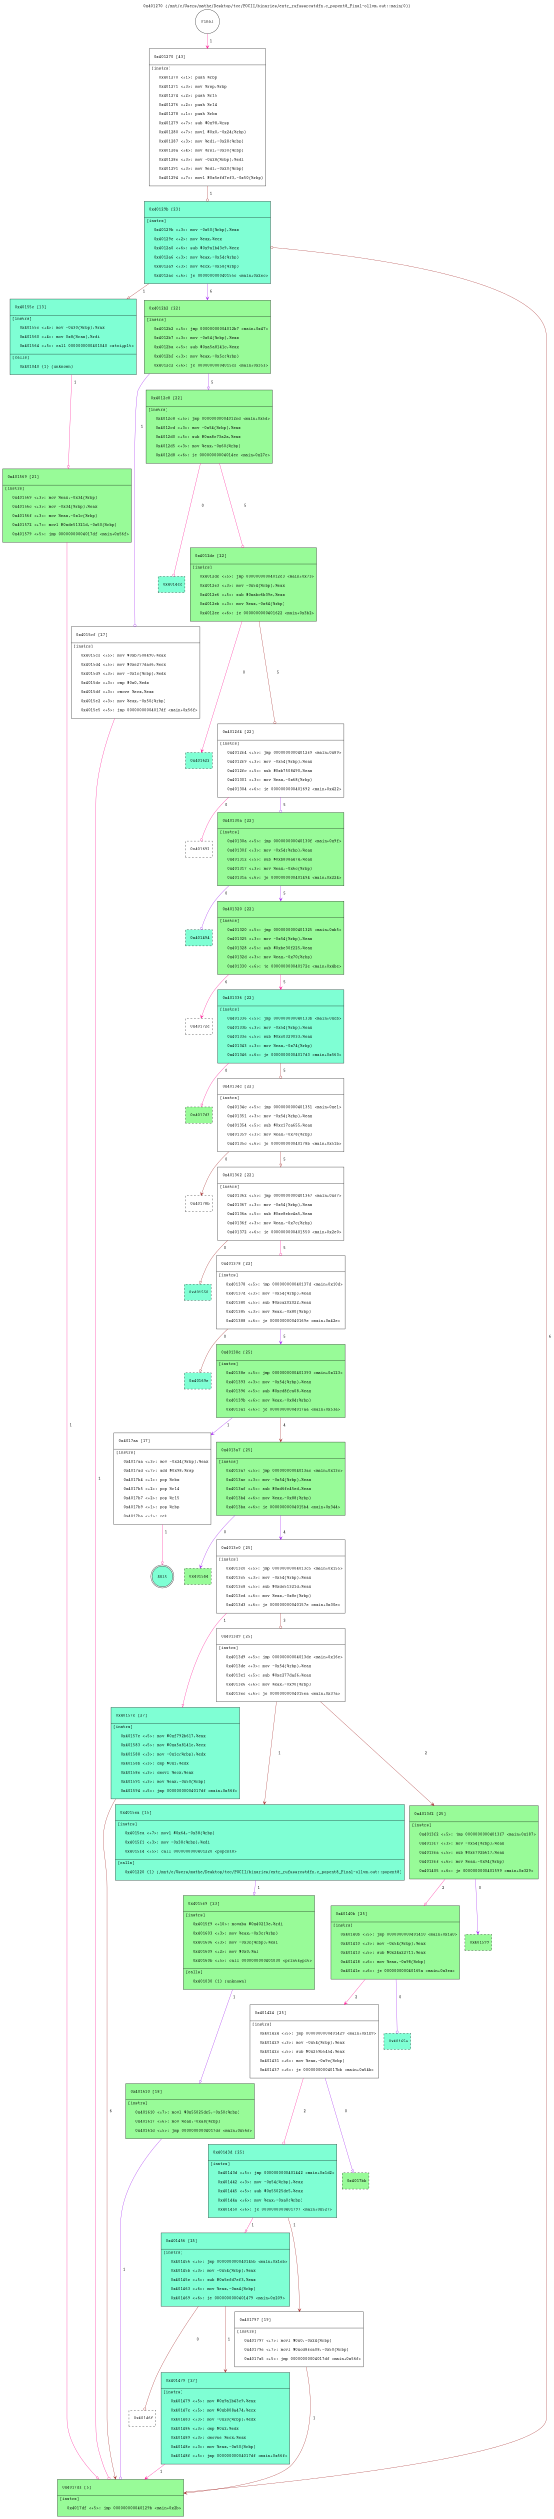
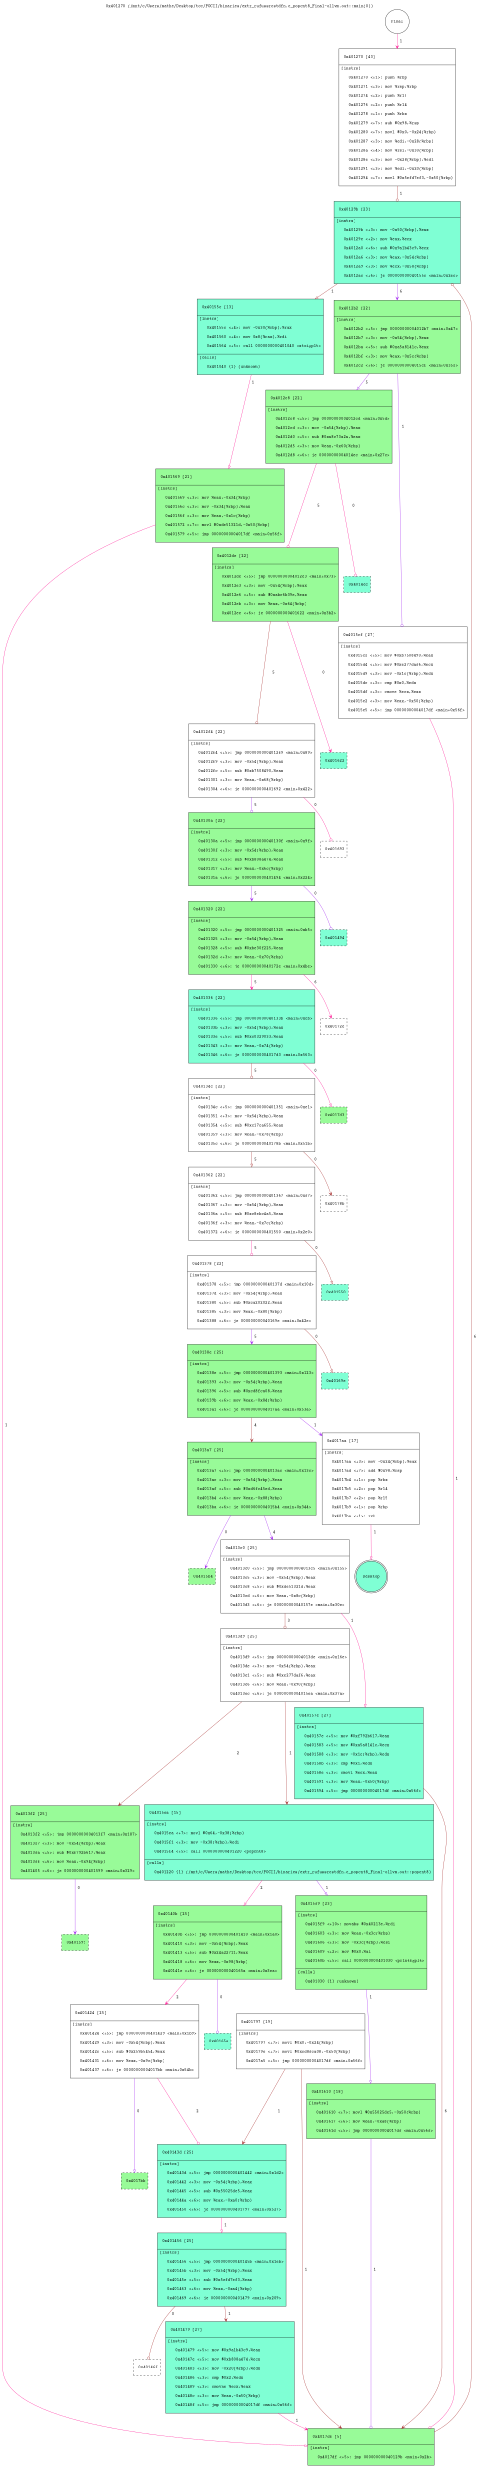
  digraph {
    fontname="Courier Prime"
    label="0x401270 (/mnt/c/Users/mathe/Desktop/tcc/POCII/binaries/extr_rufussrcstdfn.c_popcnt8_Final-ollvm.out::main(0))"
    labelloc=t
    node [fillcolor=palegreen fontname="Courier Prime" shape=record style=filled]
    edge [arrowhead=vee color=deeppink fontname="Courier Prime"]
    n1 [fillcolor=white height=0.3 label=Final shape=circle width=0.3]
    n2 [fillcolor=white label="{\n     0x401270 [43]\l\n     | [instrs]\l\n     &nbsp;&nbsp;0x401270 \<+1\>: push %rbp\l\n     &nbsp;&nbsp;0x401271 \<+3\>: mov %rsp,%rbp\l\n     &nbsp;&nbsp;0x401274 \<+2\>: push %r15\l\n     &nbsp;&nbsp;0x401276 \<+2\>: push %r14\l\n     &nbsp;&nbsp;0x401278 \<+1\>: push %rbx\l\n     &nbsp;&nbsp;0x401279 \<+7\>: sub $0x98,%rsp\l\n     &nbsp;&nbsp;0x401280 \<+7\>: movl $0x0,-0x24(%rbp)\l\n     &nbsp;&nbsp;0x401287 \<+3\>: mov %edi,-0x28(%rbp)\l\n     &nbsp;&nbsp;0x40128a \<+4\>: mov %rsi,-0x30(%rbp)\l\n     &nbsp;&nbsp;0x40128e \<+3\>: mov -0x28(%rbp),%edi\l\n     &nbsp;&nbsp;0x401291 \<+3\>: mov %edi,-0x20(%rbp)\l\n     &nbsp;&nbsp;0x401294 \<+7\>: movl $0x5efd7ef3,-0x50(%rbp)\l\n  }"]
    n3 [fillcolor=aquamarine label="{\n     0x40129b [23]\l\n     | [instrs]\l\n     &nbsp;&nbsp;0x40129b \<+3\>: mov -0x50(%rbp),%eax\l\n     &nbsp;&nbsp;0x40129e \<+2\>: mov %eax,%ecx\l\n     &nbsp;&nbsp;0x4012a0 \<+6\>: sub $0x9a1b43c9,%ecx\l\n     &nbsp;&nbsp;0x4012a6 \<+3\>: mov %eax,-0x54(%rbp)\l\n     &nbsp;&nbsp;0x4012a9 \<+3\>: mov %ecx,-0x58(%rbp)\l\n     &nbsp;&nbsp;0x4012ac \<+6\>: je 000000000040155c \<main+0x2ec\>\l\n  }"]
    n4 [fillcolor=aquamarine label="{\n     0x40155c [13]\l\n     | [instrs]\l\n     &nbsp;&nbsp;0x40155c \<+4\>: mov -0x30(%rbp),%rax\l\n     &nbsp;&nbsp;0x401560 \<+4\>: mov 0x8(%rax),%rdi\l\n     &nbsp;&nbsp;0x401564 \<+5\>: call 0000000000401040 \<atoi@plt\>\l\n     | [calls]\l\n     &nbsp;&nbsp;0x401040 \{1\} (unknown)\l\n  }"]
    n5 [label="{\n     0x4012b2 [22]\l\n     | [instrs]\l\n     &nbsp;&nbsp;0x4012b2 \<+5\>: jmp 00000000004012b7 \<main+0x47\>\l\n     &nbsp;&nbsp;0x4012b7 \<+3\>: mov -0x54(%rbp),%eax\l\n     &nbsp;&nbsp;0x4012ba \<+5\>: sub $0xa5a8141c,%eax\l\n     &nbsp;&nbsp;0x4012bf \<+3\>: mov %eax,-0x5c(%rbp)\l\n     &nbsp;&nbsp;0x4012c2 \<+6\>: je 00000000004015cf \<main+0x35f\>\l\n  }"]
    n6 [label="{\n     0x401569 [21]\l\n     | [instrs]\l\n     &nbsp;&nbsp;0x401569 \<+3\>: mov %eax,-0x34(%rbp)\l\n     &nbsp;&nbsp;0x40156c \<+3\>: mov -0x34(%rbp),%eax\l\n     &nbsp;&nbsp;0x40156f \<+3\>: mov %eax,-0x1c(%rbp)\l\n     &nbsp;&nbsp;0x401572 \<+7\>: movl $0xde51321d,-0x50(%rbp)\l\n     &nbsp;&nbsp;0x401579 \<+5\>: jmp 00000000004017df \<main+0x56f\>\l\n  }"]
    n7 [fillcolor=white label="{\n     0x4015cf [27]\l\n     | [instrs]\l\n     &nbsp;&nbsp;0x4015cf \<+5\>: mov $0xb7508490,%eax\l\n     &nbsp;&nbsp;0x4015d4 \<+5\>: mov $0xe277daf6,%ecx\l\n     &nbsp;&nbsp;0x4015d9 \<+3\>: mov -0x1c(%rbp),%edx\l\n     &nbsp;&nbsp;0x4015dc \<+3\>: cmp $0x0,%edx\l\n     &nbsp;&nbsp;0x4015df \<+3\>: cmove %ecx,%eax\l\n     &nbsp;&nbsp;0x4015e2 \<+3\>: mov %eax,-0x50(%rbp)\l\n     &nbsp;&nbsp;0x4015e5 \<+5\>: jmp 00000000004017df \<main+0x56f\>\l\n  }"]
    n8 [label="{\n     0x4012c8 [22]\l\n     | [instrs]\l\n     &nbsp;&nbsp;0x4012c8 \<+5\>: jmp 00000000004012cd \<main+0x5d\>\l\n     &nbsp;&nbsp;0x4012cd \<+3\>: mov -0x54(%rbp),%eax\l\n     &nbsp;&nbsp;0x4012d0 \<+5\>: sub $0xa8c73a2a,%eax\l\n     &nbsp;&nbsp;0x4012d5 \<+3\>: mov %eax,-0x60(%rbp)\l\n     &nbsp;&nbsp;0x4012d8 \<+6\>: je 00000000004014ec \<main+0x27c\>\l\n  }"]
    n9 [label="{\n     0x4017df [5]\l\n     | [instrs]\l\n     &nbsp;&nbsp;0x4017df \<+5\>: jmp 000000000040129b \<main+0x2b\>\l\n  }"]
    n10 [fillcolor=aquamarine label="{\n     0x4014ec\l\n  }" style="dashed,filled"]
    n11 [label="{\n     0x4012de [22]\l\n     | [instrs]\l\n     &nbsp;&nbsp;0x4012de \<+5\>: jmp 00000000004012e3 \<main+0x73\>\l\n     &nbsp;&nbsp;0x4012e3 \<+3\>: mov -0x54(%rbp),%eax\l\n     &nbsp;&nbsp;0x4012e6 \<+5\>: sub $0xabc6b39e,%eax\l\n     &nbsp;&nbsp;0x4012eb \<+3\>: mov %eax,-0x64(%rbp)\l\n     &nbsp;&nbsp;0x4012ee \<+6\>: je 0000000000401622 \<main+0x3b2\>\l\n  }"]
-   Exit [fillcolor=aquamarine height=0.3 peripheries=2 shape=circle width=0.3]
+   Exit [fillcolor=aquamarine height=0.3 peripheries=2 shape=circle width=0.3 label=Desktop]
    n13 [fillcolor=aquamarine label="{\n     0x401622\l\n  }" style="dashed,filled"]
    n14 [fillcolor=white label="{\n     0x4012f4 [22]\l\n     | [instrs]\l\n     &nbsp;&nbsp;0x4012f4 \<+5\>: jmp 00000000004012f9 \<main+0x89\>\l\n     &nbsp;&nbsp;0x4012f9 \<+3\>: mov -0x54(%rbp),%eax\l\n     &nbsp;&nbsp;0x4012fc \<+5\>: sub $0xb7508490,%eax\l\n     &nbsp;&nbsp;0x401301 \<+3\>: mov %eax,-0x68(%rbp)\l\n     &nbsp;&nbsp;0x401304 \<+6\>: je 0000000000401692 \<main+0x422\>\l\n  }"]
    n15 [label="{\n     0x401610 [18]\l\n     | [instrs]\l\n     &nbsp;&nbsp;0x401610 \<+7\>: movl $0x55025de5,-0x50(%rbp)\l\n     &nbsp;&nbsp;0x401617 \<+6\>: mov %eax,-0xa8(%rbp)\l\n     &nbsp;&nbsp;0x40161d \<+5\>: jmp 00000000004017df \<main+0x56f\>\l\n  }"]
    n16 [fillcolor=white label="{\n     0x401692\l\n  }" style="dashed,filled"]
    n17 [label="{\n     0x40130a [22]\l\n     | [instrs]\l\n     &nbsp;&nbsp;0x40130a \<+5\>: jmp 000000000040130f \<main+0x9f\>\l\n     &nbsp;&nbsp;0x40130f \<+3\>: mov -0x54(%rbp),%eax\l\n     &nbsp;&nbsp;0x401312 \<+5\>: sub $0xb808a474,%eax\l\n     &nbsp;&nbsp;0x401317 \<+3\>: mov %eax,-0x6c(%rbp)\l\n     &nbsp;&nbsp;0x40131a \<+6\>: je 0000000000401494 \<main+0x224\>\l\n  }"]
    n18 [label="{\n     0x4015f9 [23]\l\n     | [instrs]\l\n     &nbsp;&nbsp;0x4015f9 \<+10\>: movabs $0x40213e,%rdi\l\n     &nbsp;&nbsp;0x401603 \<+3\>: mov %eax,-0x3c(%rbp)\l\n     &nbsp;&nbsp;0x401606 \<+3\>: mov -0x3c(%rbp),%esi\l\n     &nbsp;&nbsp;0x401609 \<+2\>: mov $0x0,%al\l\n     &nbsp;&nbsp;0x40160b \<+5\>: call 0000000000401030 \<printf@plt\>\l\n     | [calls]\l\n     &nbsp;&nbsp;0x401030 \{1\} (unknown)\l\n  }"]
    n19 [fillcolor=aquamarine label="{\n     0x401494\l\n  }" style="dashed,filled"]
    n20 [label="{\n     0x401320 [22]\l\n     | [instrs]\l\n     &nbsp;&nbsp;0x401320 \<+5\>: jmp 0000000000401325 \<main+0xb5\>\l\n     &nbsp;&nbsp;0x401325 \<+3\>: mov -0x54(%rbp),%eax\l\n     &nbsp;&nbsp;0x401328 \<+5\>: sub $0xbe30f225,%eax\l\n     &nbsp;&nbsp;0x40132d \<+3\>: mov %eax,-0x70(%rbp)\l\n     &nbsp;&nbsp;0x401330 \<+6\>: je 000000000040172e \<main+0x4be\>\l\n  }"]
    n21 [fillcolor=white label="{\n     0x40172e\l\n  }" style="dashed,filled"]
    n22 [fillcolor=aquamarine label="{\n     0x401336 [22]\l\n     | [instrs]\l\n     &nbsp;&nbsp;0x401336 \<+5\>: jmp 000000000040133b \<main+0xcb\>\l\n     &nbsp;&nbsp;0x40133b \<+3\>: mov -0x54(%rbp),%eax\l\n     &nbsp;&nbsp;0x40133e \<+5\>: sub $0xc0329033,%eax\l\n     &nbsp;&nbsp;0x401343 \<+3\>: mov %eax,-0x74(%rbp)\l\n     &nbsp;&nbsp;0x401346 \<+6\>: je 00000000004017d3 \<main+0x563\>\l\n  }"]
    n23 [label="{\n     0x4017d3\l\n  }" style="dashed,filled"]
    n24 [fillcolor=white label="{\n     0x40134c [22]\l\n     | [instrs]\l\n     &nbsp;&nbsp;0x40134c \<+5\>: jmp 0000000000401351 \<main+0xe1\>\l\n     &nbsp;&nbsp;0x401351 \<+3\>: mov -0x54(%rbp),%eax\l\n     &nbsp;&nbsp;0x401354 \<+5\>: sub $0xc17ca655,%eax\l\n     &nbsp;&nbsp;0x401359 \<+3\>: mov %eax,-0x78(%rbp)\l\n     &nbsp;&nbsp;0x40135c \<+6\>: je 000000000040178b \<main+0x51b\>\l\n  }"]
    n25 [fillcolor=white label="{\n     0x40178b\l\n  }" style="dashed,filled"]
    n26 [fillcolor=white label="{\n     0x401362 [22]\l\n     | [instrs]\l\n     &nbsp;&nbsp;0x401362 \<+5\>: jmp 0000000000401367 \<main+0xf7\>\l\n     &nbsp;&nbsp;0x401367 \<+3\>: mov -0x54(%rbp),%eax\l\n     &nbsp;&nbsp;0x40136a \<+5\>: sub $0xc8ebc4a5,%eax\l\n     &nbsp;&nbsp;0x40136f \<+3\>: mov %eax,-0x7c(%rbp)\l\n     &nbsp;&nbsp;0x401372 \<+6\>: je 0000000000401550 \<main+0x2e0\>\l\n  }"]
    n27 [fillcolor=white label="{\n     0x40146f\l\n  }" style="dashed,filled"]
    n28 [fillcolor=aquamarine label="{\n     0x401550\l\n  }" style="dashed,filled"]
    n29 [fillcolor=white label="{\n     0x401378 [22]\l\n     | [instrs]\l\n     &nbsp;&nbsp;0x401378 \<+5\>: jmp 000000000040137d \<main+0x10d\>\l\n     &nbsp;&nbsp;0x40137d \<+3\>: mov -0x54(%rbp),%eax\l\n     &nbsp;&nbsp;0x401380 \<+5\>: sub $0xca202022,%eax\l\n     &nbsp;&nbsp;0x401385 \<+3\>: mov %eax,-0x80(%rbp)\l\n     &nbsp;&nbsp;0x401388 \<+6\>: je 000000000040169e \<main+0x42e\>\l\n  }"]
    n30 [fillcolor=aquamarine label="{\n     0x401479 [27]\l\n     | [instrs]\l\n     &nbsp;&nbsp;0x401479 \<+5\>: mov $0x9a1b43c9,%eax\l\n     &nbsp;&nbsp;0x40147e \<+5\>: mov $0xb808a474,%ecx\l\n     &nbsp;&nbsp;0x401483 \<+3\>: mov -0x20(%rbp),%edx\l\n     &nbsp;&nbsp;0x401486 \<+3\>: cmp $0x2,%edx\l\n     &nbsp;&nbsp;0x401489 \<+3\>: cmovne %ecx,%eax\l\n     &nbsp;&nbsp;0x40148c \<+3\>: mov %eax,-0x50(%rbp)\l\n     &nbsp;&nbsp;0x40148f \<+5\>: jmp 00000000004017df \<main+0x56f\>\l\n  }"]
    n31 [fillcolor=aquamarine label="{\n     0x40169e\l\n  }" style="dashed,filled"]
    n32 [label="{\n     0x40138e [25]\l\n     | [instrs]\l\n     &nbsp;&nbsp;0x40138e \<+5\>: jmp 0000000000401393 \<main+0x123\>\l\n     &nbsp;&nbsp;0x401393 \<+3\>: mov -0x54(%rbp),%eax\l\n     &nbsp;&nbsp;0x401396 \<+5\>: sub $0xcd8fca08,%eax\l\n     &nbsp;&nbsp;0x40139b \<+6\>: mov %eax,-0x84(%rbp)\l\n     &nbsp;&nbsp;0x4013a1 \<+6\>: je 00000000004017aa \<main+0x53a\>\l\n  }"]
    n33 [fillcolor=aquamarine label="{\n     0x401456 [25]\l\n     | [instrs]\l\n     &nbsp;&nbsp;0x401456 \<+5\>: jmp 000000000040145b \<main+0x1eb\>\l\n     &nbsp;&nbsp;0x40145b \<+3\>: mov -0x54(%rbp),%eax\l\n     &nbsp;&nbsp;0x40145e \<+5\>: sub $0x5efd7ef3,%eax\l\n     &nbsp;&nbsp;0x401463 \<+6\>: mov %eax,-0xa4(%rbp)\l\n     &nbsp;&nbsp;0x401469 \<+6\>: je 0000000000401479 \<main+0x209\>\l\n  }"]
    n34 [fillcolor=white label="{\n     0x4017aa [17]\l\n     | [instrs]\l\n     &nbsp;&nbsp;0x4017aa \<+3\>: mov -0x24(%rbp),%eax\l\n     &nbsp;&nbsp;0x4017ad \<+7\>: add $0x98,%rsp\l\n     &nbsp;&nbsp;0x4017b4 \<+1\>: pop %rbx\l\n     &nbsp;&nbsp;0x4017b5 \<+2\>: pop %r14\l\n     &nbsp;&nbsp;0x4017b7 \<+2\>: pop %r15\l\n     &nbsp;&nbsp;0x4017b9 \<+1\>: pop %rbp\l\n     &nbsp;&nbsp;0x4017ba \<+1\>: ret\l\n  }"]
    n35 [label="{\n     0x4013a7 [25]\l\n     | [instrs]\l\n     &nbsp;&nbsp;0x4013a7 \<+5\>: jmp 00000000004013ac \<main+0x13c\>\l\n     &nbsp;&nbsp;0x4013ac \<+3\>: mov -0x54(%rbp),%eax\l\n     &nbsp;&nbsp;0x4013af \<+5\>: sub $0xd6fc45ed,%eax\l\n     &nbsp;&nbsp;0x4013b4 \<+6\>: mov %eax,-0x88(%rbp)\l\n     &nbsp;&nbsp;0x4013ba \<+6\>: je 00000000004015b4 \<main+0x344\>\l\n  }"]
    n36 [fillcolor=white label="{\n     0x401797 [19]\l\n     | [instrs]\l\n     &nbsp;&nbsp;0x401797 \<+7\>: movl $0x0,-0x24(%rbp)\l\n     &nbsp;&nbsp;0x40179e \<+7\>: movl $0xcd8fca08,-0x50(%rbp)\l\n     &nbsp;&nbsp;0x4017a5 \<+5\>: jmp 00000000004017df \<main+0x56f\>\l\n  }"]
    n37 [label="{\n     0x4015b4\l\n  }" style="dashed,filled"]
    n38 [fillcolor=white label="{\n     0x4013c0 [25]\l\n     | [instrs]\l\n     &nbsp;&nbsp;0x4013c0 \<+5\>: jmp 00000000004013c5 \<main+0x155\>\l\n     &nbsp;&nbsp;0x4013c5 \<+3\>: mov -0x54(%rbp),%eax\l\n     &nbsp;&nbsp;0x4013c8 \<+5\>: sub $0xde51321d,%eax\l\n     &nbsp;&nbsp;0x4013cd \<+6\>: mov %eax,-0x8c(%rbp)\l\n     &nbsp;&nbsp;0x4013d3 \<+6\>: je 000000000040157e \<main+0x30e\>\l\n  }"]
    n39 [fillcolor=aquamarine label="{\n     0x40143d [25]\l\n     | [instrs]\l\n     &nbsp;&nbsp;0x40143d \<+5\>: jmp 0000000000401442 \<main+0x1d2\>\l\n     &nbsp;&nbsp;0x401442 \<+3\>: mov -0x54(%rbp),%eax\l\n     &nbsp;&nbsp;0x401445 \<+5\>: sub $0x55025de5,%eax\l\n     &nbsp;&nbsp;0x40144a \<+6\>: mov %eax,-0xa0(%rbp)\l\n     &nbsp;&nbsp;0x401450 \<+6\>: je 0000000000401797 \<main+0x527\>\l\n  }"]
    n40 [fillcolor=aquamarine label="{\n     0x40157e [27]\l\n     | [instrs]\l\n     &nbsp;&nbsp;0x40157e \<+5\>: mov $0xf792b617,%eax\l\n     &nbsp;&nbsp;0x401583 \<+5\>: mov $0xa5a8141c,%ecx\l\n     &nbsp;&nbsp;0x401588 \<+3\>: mov -0x1c(%rbp),%edx\l\n     &nbsp;&nbsp;0x40158b \<+3\>: cmp $0x1,%edx\l\n     &nbsp;&nbsp;0x40158e \<+3\>: cmovl %ecx,%eax\l\n     &nbsp;&nbsp;0x401591 \<+3\>: mov %eax,-0x50(%rbp)\l\n     &nbsp;&nbsp;0x401594 \<+5\>: jmp 00000000004017df \<main+0x56f\>\l\n  }"]
    n41 [fillcolor=white label="{\n     0x4013d9 [25]\l\n     | [instrs]\l\n     &nbsp;&nbsp;0x4013d9 \<+5\>: jmp 00000000004013de \<main+0x16e\>\l\n     &nbsp;&nbsp;0x4013de \<+3\>: mov -0x54(%rbp),%eax\l\n     &nbsp;&nbsp;0x4013e1 \<+5\>: sub $0xe277daf6,%eax\l\n     &nbsp;&nbsp;0x4013e6 \<+6\>: mov %eax,-0x90(%rbp)\l\n     &nbsp;&nbsp;0x4013ec \<+6\>: je 00000000004015ea \<main+0x37a\>\l\n  }"]
    n42 [label="{\n     0x4017bb\l\n  }" style="dashed,filled"]
    n43 [fillcolor=aquamarine label="{\n     0x4015ea [15]\l\n     | [instrs]\l\n     &nbsp;&nbsp;0x4015ea \<+7\>: movl $0x64,-0x38(%rbp)\l\n     &nbsp;&nbsp;0x4015f1 \<+3\>: mov -0x38(%rbp),%edi\l\n     &nbsp;&nbsp;0x4015f4 \<+5\>: call 0000000000401220 \<popcnt8\>\l\n     | [calls]\l\n     &nbsp;&nbsp;0x401220 \{1\} (/mnt/c/Users/mathe/Desktop/tcc/POCII/binaries/extr_rufussrcstdfn.c_popcnt8_Final-ollvm.out::popcnt8)\l\n  }"]
    n44 [label="{\n     0x4013f2 [25]\l\n     | [instrs]\l\n     &nbsp;&nbsp;0x4013f2 \<+5\>: jmp 00000000004013f7 \<main+0x187\>\l\n     &nbsp;&nbsp;0x4013f7 \<+3\>: mov -0x54(%rbp),%eax\l\n     &nbsp;&nbsp;0x4013fa \<+5\>: sub $0xf792b617,%eax\l\n     &nbsp;&nbsp;0x4013ff \<+6\>: mov %eax,-0x94(%rbp)\l\n     &nbsp;&nbsp;0x401405 \<+6\>: je 0000000000401599 \<main+0x329\>\l\n  }"]
    n45 [fillcolor=white label="{\n     0x401424 [25]\l\n     | [instrs]\l\n     &nbsp;&nbsp;0x401424 \<+5\>: jmp 0000000000401429 \<main+0x1b9\>\l\n     &nbsp;&nbsp;0x401429 \<+3\>: mov -0x54(%rbp),%eax\l\n     &nbsp;&nbsp;0x40142c \<+5\>: sub $0x259b5454,%eax\l\n     &nbsp;&nbsp;0x401431 \<+6\>: mov %eax,-0x9c(%rbp)\l\n     &nbsp;&nbsp;0x401437 \<+6\>: je 00000000004017bb \<main+0x54b\>\l\n  }"]
    n46 [label="{\n     0x40140b [25]\l\n     | [instrs]\l\n     &nbsp;&nbsp;0x40140b \<+5\>: jmp 0000000000401410 \<main+0x1a0\>\l\n     &nbsp;&nbsp;0x401410 \<+3\>: mov -0x54(%rbp),%eax\l\n     &nbsp;&nbsp;0x401413 \<+5\>: sub $0x24a22711,%eax\l\n     &nbsp;&nbsp;0x401418 \<+6\>: mov %eax,-0x98(%rbp)\l\n     &nbsp;&nbsp;0x40141e \<+6\>: je 000000000040165a \<main+0x3ea\>\l\n  }"]
    n47 [label="{\n     0x401599\l\n  }" style="dashed,filled"]
    n48 [fillcolor=aquamarine label="{\n     0x40165a\l\n  }" style="dashed,filled"]
    n1 -> n2 [label=" 1"]
    n2 -> n3 [arrowhead=odot color=brown label=" 1"]
    n3 -> n4 [arrowhead=onormal color=brown label=" 1"]
    n3 -> n5 [color=purple label=" 6"]
    n4 -> n6 [arrowhead=onormal label=" 1"]
    n5 -> n7 [arrowhead=odot color=purple label=" 1"]
    n5 -> n8 [arrowhead=onormal color=purple label=" 5"]
    n6 -> n9 [arrowhead=onormal label=" 1"]
    n7 -> n9 [arrowhead=odot label=" 1"]
    n8 -> n10 [arrowhead=odot label=" 0"]
    n8 -> n11 [arrowhead=odot label=" 5"]
    n9 -> n3 [arrowhead=odot color=brown label=" 6"]
    n11 -> n13 [label=" 0"]
    n11 -> n14 [arrowhead=odot color=brown label=" 5"]
    n14 -> n16 [arrowhead=odot label=" 0"]
    n14 -> n17 [arrowhead=odot color=purple label=" 5"]
    n15 -> n9 [arrowhead=odot color=purple label=" 1"]
    n17 -> n19 [arrowhead=odot color=purple label=" 0"]
    n17 -> n20 [color=purple label=" 5"]
    n18 -> n15 [arrowhead=onormal color=purple label=" 1"]
    n20 -> n21 [label=" 6"]
    n20 -> n22 [label=" 5"]
    n22 -> n23 [arrowhead=onormal label=" 0"]
    n22 -> n24 [arrowhead=odot color=brown label=" 5"]
    n24 -> n25 [color=brown label=" 0"]
    n24 -> n26 [arrowhead=onormal color=brown label=" 5"]
    n26 -> n28 [arrowhead=onormal color=brown label=" 0"]
    n26 -> n29 [arrowhead=odot label=" 5"]
    n29 -> n31 [arrowhead=onormal color=brown label=" 0"]
    n29 -> n32 [color=purple label=" 5"]
    n30 -> n9 [label=" 1"]
    n32 -> n34 [color=purple label=" 1"]
    n32 -> n35 [color=brown label=" 4"]
    n33 -> n27 [arrowhead=odot color=brown label=" 0"]
    n33 -> n30 [color=brown label=" 1"]
    n34 -> Exit [arrowhead=onormal label=" 1"]
    n35 -> n37 [color=purple label=" 0"]
    n35 -> n38 [color=purple label=" 4"]
    n36 -> n9 [color=brown label=" 1"]
    n38 -> n40 [arrowhead=onormal label=" 1"]
    n38 -> n41 [arrowhead=odot color=brown label=" 3"]
    n39 -> n33 [arrowhead=onormal label=" 1"]
-   n39 -> n36 [color=brown label=" 1"]
+   n36 -> n39 [color=brown label=" 1"]
    n40 -> n9 [color=brown label=" 6"]
    n41 -> n43 [color=brown label=" 1"]
    n41 -> n44 [color=brown label=" 2"]
    n43 -> n18 [arrowhead=onormal color=purple label=" 1"]
-   n44 -> n46 [arrowhead=onormal label=" 2"]
+   n43 -> n46 [arrowhead=onormal label=" 2"]
    n44 -> n47 [color=purple label=" 0"]
    n45 -> n39 [arrowhead=odot label=" 2"]
    n45 -> n42 [arrowhead=onormal color=purple label=" 0"]
    n46 -> n45 [label=" 2"]
    n46 -> n48 [arrowhead=odot color=purple label=" 0"]
  }
